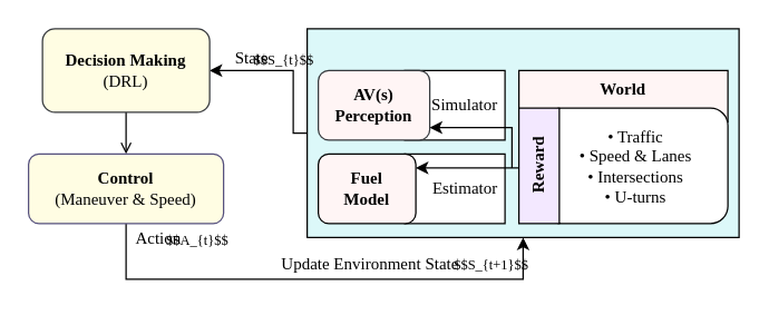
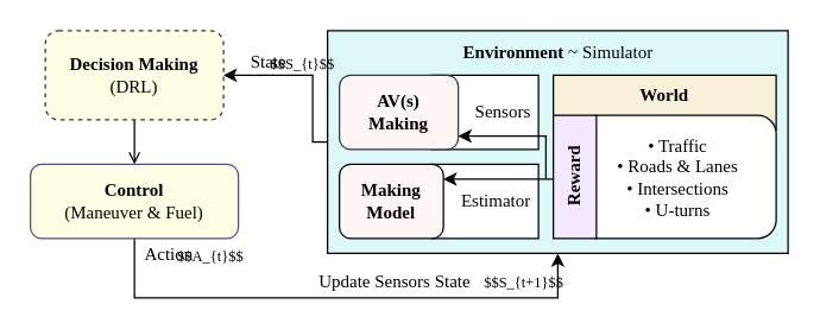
  <mxCell id="0" />
  <mxCell id="1" parent="0" />
  <mxCell id="2" style="edgeStyle=orthogonalEdgeStyle;rounded=0;orthogonalLoop=1;jettySize=auto;html=1;exitX=0;exitY=0.5;exitDx=0;exitDy=0;entryX=1;entryY=0.5;entryDx=0;entryDy=0;fontFamily=Palatino Linotype;" parent="1" source="3" target="5" edge="1"><mxGeometry relative="1" as="geometry"><Array as="points"><mxPoint x="210" y="95" /><mxPoint x="210" y="50" /></Array></mxGeometry></mxCell>
  <mxCell id="3" value="" style="rounded=0;whiteSpace=wrap;html=1;fontFamily=Palatino Linotype;labelBackgroundColor=none;fillColor=#dcf8f9;strokeColor=default;strokeWidth=1;" parent="1" vertex="1"><mxGeometry x="220" y="20" width="310" height="150" as="geometry" /></mxCell>
  <mxCell id="4" style="edgeStyle=orthogonalEdgeStyle;rounded=0;orthogonalLoop=1;jettySize=auto;html=1;exitX=0.5;exitY=1;exitDx=0;exitDy=0;entryX=0.5;entryY=0;entryDx=0;entryDy=0;fontFamily=Palatino Linotype;labelBackgroundColor=none;fontColor=default;strokeWidth=1;endArrow=open;" parent="1" source="5" target="7" edge="1"><mxGeometry relative="1" as="geometry" /></mxCell>
- <mxCell id="5" value="&lt;b&gt;Decision Making&lt;br&gt;&lt;/b&gt;(DRL)" style="rounded=1;whiteSpace=wrap;html=1;fontFamily=Palatino Linotype;labelBackgroundColor=none;strokeWidth=1;fillColor=#FFFDE3;strokeColor=#36393d;" parent="1" vertex="1"><mxGeometry x="30" y="20" width="120" height="60" as="geometry" /></mxCell>
+ <mxCell id="5" value="&lt;b&gt;Decision Making&lt;br&gt;&lt;/b&gt;(DRL)" style="rounded=1;whiteSpace=wrap;html=1;fontFamily=Palatino Linotype;labelBackgroundColor=none;strokeWidth=1;fillColor=#FFFDE3;strokeColor=#36393d;dashed=1;" parent="1" vertex="1"><mxGeometry x="30" y="20" width="120" height="60" as="geometry" /></mxCell>
  <mxCell id="6" style="edgeStyle=orthogonalEdgeStyle;rounded=0;orthogonalLoop=1;jettySize=auto;html=1;exitX=0.5;exitY=1;exitDx=0;exitDy=0;entryX=0.5;entryY=1;entryDx=0;entryDy=0;labelBackgroundColor=none;fontFamily=Palatino Linotype;" parent="1" source="7" target="3" edge="1"><mxGeometry relative="1" as="geometry"><Array as="points"><mxPoint x="90" y="200" /><mxPoint x="375" y="200" /></Array></mxGeometry></mxCell>
- <mxCell id="7" value="&lt;b&gt;Control&lt;/b&gt;&lt;br&gt;(Maneuver &amp;amp; Speed)" style="rounded=1;whiteSpace=wrap;html=1;fontFamily=Palatino Linotype;labelBackgroundColor=none;strokeWidth=1;fillColor=#FFFDE3;strokeColor=#56517e;fontStyle=0" parent="1" vertex="1"><mxGeometry x="20" y="110" width="140" height="50" as="geometry" /></mxCell>
- <mxCell id="9" value="Simulator&amp;nbsp;" style="rounded=0;whiteSpace=wrap;html=1;align=right;fontFamily=Palatino Linotype;labelBackgroundColor=none;strokeWidth=1;" parent="1" vertex="1"><mxGeometry x="290" y="50" width="72" height="50" as="geometry" /></mxCell>
- <mxCell id="10" value="AV(s)&lt;br&gt;Perception" style="rounded=1;whiteSpace=wrap;html=1;fontFamily=Palatino Linotype;labelBackgroundColor=none;strokeWidth=1;fillColor=#FFF5F5;strokeColor=#36393d;fontStyle=1" parent="1" vertex="1"><mxGeometry x="228" y="50" width="80" height="50" as="geometry" /></mxCell>
+ <mxCell id="7" value="&lt;b&gt;Control&lt;/b&gt;&lt;br&gt;(Maneuver &amp;amp; Fuel)" style="rounded=1;whiteSpace=wrap;html=1;fontFamily=Palatino Linotype;labelBackgroundColor=none;strokeWidth=1;fillColor=#FFFDE3;strokeColor=#56517e;fontStyle=0" parent="1" vertex="1"><mxGeometry x="20" y="110" width="140" height="50" as="geometry" /></mxCell>
+ <mxCell id="8" value="Environment &lt;span style=&quot;font-weight: normal;&quot;&gt;~ Simulator&lt;/span&gt;" style="text;html=1;align=center;verticalAlign=middle;resizable=0;points=[];autosize=1;strokeColor=none;fillColor=none;fontFamily=Palatino Linotype;labelBackgroundColor=none;strokeWidth=1;fontStyle=1" parent="1" vertex="1"><mxGeometry x="295" y="20" width="160" height="30" as="geometry" /></mxCell>
+ <mxCell id="9" value="Sensors&amp;nbsp;" style="rounded=0;whiteSpace=wrap;html=1;align=right;fontFamily=Palatino Linotype;labelBackgroundColor=none;strokeWidth=1;" parent="1" vertex="1"><mxGeometry x="290" y="50" width="72" height="50" as="geometry" /></mxCell>
+ <mxCell id="10" value="AV(s)&lt;br&gt;Making" style="rounded=1;whiteSpace=wrap;html=1;fontFamily=Palatino Linotype;labelBackgroundColor=none;strokeWidth=1;fillColor=#FFF5F5;strokeColor=#36393d;fontStyle=1" parent="1" vertex="1"><mxGeometry x="228" y="50" width="80" height="50" as="geometry" /></mxCell>
  <mxCell id="11" value="Estimator&amp;nbsp;" style="rounded=0;whiteSpace=wrap;html=1;align=right;fontFamily=Palatino Linotype;labelBackgroundColor=none;strokeWidth=1;" parent="1" vertex="1"><mxGeometry x="290" y="110" width="72" height="50" as="geometry" /></mxCell>
- <mxCell id="12" value="Fuel&lt;br&gt;Model" style="rounded=1;whiteSpace=wrap;html=1;fontFamily=Palatino Linotype;labelBackgroundColor=none;strokeWidth=1;fillColor=#FFF5F5;fontStyle=1" parent="1" vertex="1"><mxGeometry x="228" y="110" width="70" height="50" as="geometry" /></mxCell>
- <mxCell id="13" value="World" style="rounded=0;whiteSpace=wrap;html=1;verticalAlign=top;fontFamily=Palatino Linotype;labelBackgroundColor=none;strokeWidth=1;fillColor=#fff5f5;strokeColor=default;fontStyle=1;" parent="1" vertex="1"><mxGeometry x="372" y="50" width="150" height="37" as="geometry" /></mxCell>
+ <mxCell id="12" value="Making&lt;br&gt;Model" style="rounded=1;whiteSpace=wrap;html=1;fontFamily=Palatino Linotype;labelBackgroundColor=none;strokeWidth=1;fillColor=#FFF5F5;fontStyle=1" parent="1" vertex="1"><mxGeometry x="228" y="110" width="70" height="50" as="geometry" /></mxCell>
+ <mxCell id="13" value="World" style="rounded=0;whiteSpace=wrap;html=1;verticalAlign=top;fontFamily=Palatino Linotype;labelBackgroundColor=none;strokeWidth=1;fillColor=#FAF1DA;strokeColor=default;fontStyle=1" parent="1" vertex="1"><mxGeometry x="372" y="50" width="150" height="37" as="geometry" /></mxCell>
  <mxCell id="14" style="edgeStyle=orthogonalEdgeStyle;rounded=0;orthogonalLoop=1;jettySize=auto;html=1;exitX=0;exitY=0.75;exitDx=0;exitDy=0;labelBackgroundColor=none;fontFamily=Palatino Linotype;" parent="1" source="16" target="12" edge="1"><mxGeometry relative="1" as="geometry"><Array as="points"><mxPoint x="372" y="120" /></Array></mxGeometry></mxCell>
  <mxCell id="15" style="edgeStyle=orthogonalEdgeStyle;rounded=0;orthogonalLoop=1;jettySize=auto;html=1;labelBackgroundColor=none;fontFamily=Palatino Linotype;" parent="1" edge="1"><mxGeometry relative="1" as="geometry"><mxPoint x="367" y="120" as="sourcePoint" /><mxPoint x="308" y="91" as="targetPoint" /><Array as="points"><mxPoint x="367" y="91" /></Array></mxGeometry></mxCell>
- <mxCell id="16" value="&lt;div style=&quot;&quot;&gt;&lt;/div&gt;&lt;span style=&quot;&quot;&gt;• Traffic&lt;/span&gt;&lt;br&gt;&lt;span style=&quot;&quot;&gt;• Speed &amp;amp; Lanes&lt;/span&gt;&lt;br&gt;• Intersections&lt;br&gt;•&amp;nbsp;&lt;span style=&quot;&quot;&gt;U-turns&lt;br&gt;&lt;/span&gt;" style="rounded=1;whiteSpace=wrap;html=1;align=center;fontFamily=Palatino Linotype;labelBackgroundColor=none;strokeWidth=1;strokeColor=default;verticalAlign=middle;" parent="1" vertex="1"><mxGeometry x="390" y="77" width="132" height="83" as="geometry" /></mxCell>
- <mxCell id="17" value="Update Environment State" style="text;html=1;align=center;verticalAlign=middle;resizable=0;points=[];autosize=1;strokeColor=none;fillColor=none;fontFamily=Palatino Linotype;" parent="1" vertex="1"><mxGeometry x="180" y="174" width="170" height="30" as="geometry" /></mxCell>
+ <mxCell id="16" value="&lt;div style=&quot;&quot;&gt;&lt;/div&gt;&lt;span style=&quot;&quot;&gt;• Traffic&lt;/span&gt;&lt;br&gt;&lt;span style=&quot;&quot;&gt;• Roads &amp;amp; Lanes&lt;/span&gt;&lt;br&gt;• Intersections&lt;br&gt;•&amp;nbsp;&lt;span style=&quot;&quot;&gt;U-turns&lt;br&gt;&lt;/span&gt;" style="rounded=1;whiteSpace=wrap;html=1;align=center;fontFamily=Palatino Linotype;labelBackgroundColor=none;strokeWidth=1;strokeColor=default;verticalAlign=middle;" parent="1" vertex="1"><mxGeometry x="390" y="77" width="132" height="83" as="geometry" /></mxCell>
+ <mxCell id="17" value="Update Sensors State" style="text;html=1;align=center;verticalAlign=middle;resizable=0;points=[];autosize=1;strokeColor=none;fillColor=none;fontFamily=Palatino Linotype;" parent="1" vertex="1"><mxGeometry x="180" y="174" width="170" height="30" as="geometry" /></mxCell>
  <mxCell id="18" value="$$S_{t+1}$$" style="text;html=1;align=center;verticalAlign=middle;resizable=0;points=[];autosize=1;strokeColor=none;fillColor=none;fontSize=10;fontFamily=Palatino Linotype;" parent="1" vertex="1"><mxGeometry x="317" y="174" width="70" height="30" as="geometry" /></mxCell>
  <mxCell id="19" value="$$S_{t}$$" style="text;html=1;align=center;verticalAlign=middle;resizable=0;points=[];autosize=1;strokeColor=none;fillColor=none;fontSize=10;fontFamily=Palatino Linotype;" parent="1" vertex="1"><mxGeometry x="173" y="27" width="60" height="30" as="geometry" /></mxCell>
  <mxCell id="20" value="State" style="text;html=1;align=center;verticalAlign=middle;resizable=0;points=[];autosize=1;strokeColor=none;fillColor=none;fontFamily=Palatino Linotype;" parent="1" vertex="1"><mxGeometry x="155" y="26" width="50" height="30" as="geometry" /></mxCell>
  <mxCell id="21" value="Action" style="text;html=1;align=center;verticalAlign=middle;resizable=0;points=[];autosize=1;strokeColor=none;fillColor=none;fontFamily=Palatino Linotype;" parent="1" vertex="1"><mxGeometry x="83" y="156" width="60" height="30" as="geometry" /></mxCell>
  <mxCell id="22" value="$$A_{t}$$" style="text;html=1;align=center;verticalAlign=middle;resizable=0;points=[];autosize=1;strokeColor=none;fillColor=none;fontSize=10;fontFamily=Palatino Linotype;" parent="1" vertex="1"><mxGeometry x="106" y="157" width="70" height="30" as="geometry" /></mxCell>
  <mxCell id="23" value="" style="rounded=0;whiteSpace=wrap;html=1;verticalAlign=top;fontFamily=Palatino Linotype;labelBackgroundColor=none;strokeWidth=1;fillColor=#F3E8FF;strokeColor=default;fontStyle=1;" parent="1" vertex="1"><mxGeometry x="372" y="77" width="29" height="83" as="geometry" /></mxCell>
  <mxCell id="24" value="Reward" style="text;html=1;align=center;verticalAlign=middle;resizable=0;points=[];autosize=1;strokeColor=none;fillColor=none;rotation=-90;fontFamily=Palatino Linotype;fontStyle=1" parent="1" vertex="1"><mxGeometry x="351" y="103.5" width="70" height="30" as="geometry" /></mxCell>
